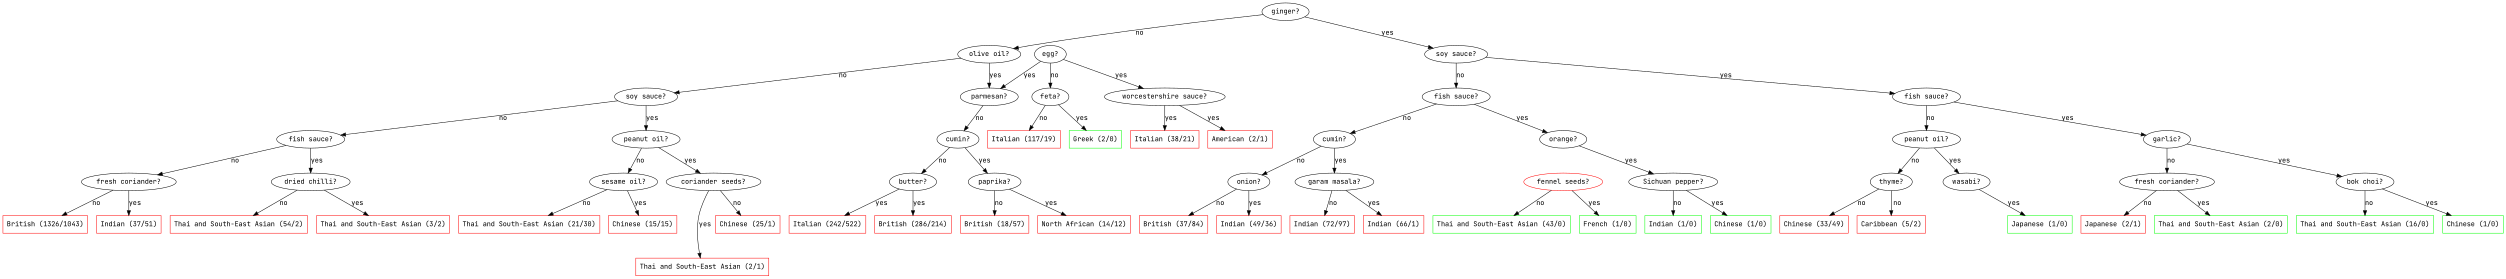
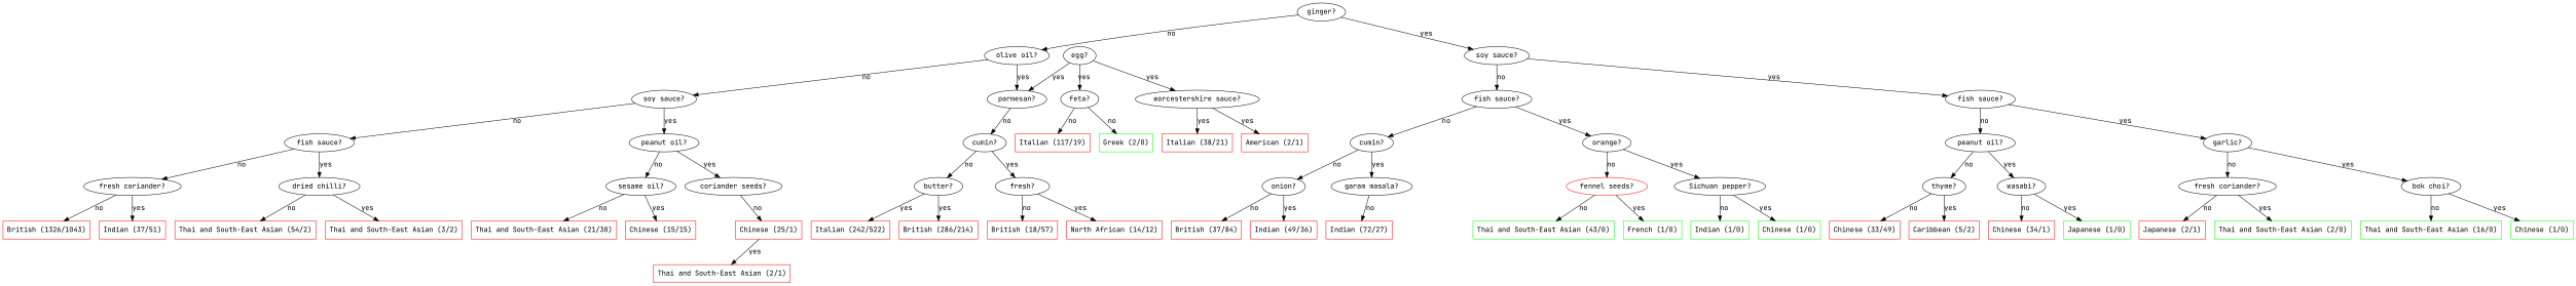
  digraph {
    fontname="JetBrains Mono"
    rankdir=TB
    node [fontname="JetBrains Mono" shape=rectangle]
    edge [fontname="JetBrains Mono"]
    n1 [label="ginger?" shape=""]
    n2 [label="olive oil?" shape=""]
    n3 [label="soy sauce?" shape=""]
    n4 [label="soy sauce?" shape=""]
    n5 [label="parmesan?" shape=""]
    n6 [label="fish sauce?" shape=""]
    n7 [label="fish sauce?" shape=""]
    n8 [label="fish sauce?" shape=""]
    n9 [label="peanut oil?" shape=""]
    n10 [label="cumin?" shape=""]
    n11 [label="cumin?" shape=""]
    n12 [label="orange?" shape=""]
    n13 [label="peanut oil?" shape=""]
    n14 [label="garlic?" shape=""]
    n15 [label="fresh coriander?" shape=""]
    n16 [label="dried chilli?" shape=""]
    n17 [label="sesame oil?" shape=""]
    n18 [label="coriander seeds?" shape=""]
    n19 [label="butter?" shape=""]
-   n20 [label="paprika?" shape=""]
+   n20 [label="fresh?" shape=""]
    n21 [label="egg?" shape=""]
    n22 [label="feta?" shape=""]
    n23 [label="worcestershire sauce?" shape=""]
    n24 [color=red label="British (1326/1043)"]
    n25 [color=red label="Indian (37/51)"]
    n26 [color=red label="Thai and South-East Asian (54/2)"]
    n27 [color=red label="Thai and South-East Asian (3/2)"]
    n28 [color=red label="Thai and South-East Asian (21/30)"]
    n29 [color=red label="Chinese (15/15)"]
    n30 [color=red label="Chinese (25/1)"]
    n31 [color=red label="Thai and South-East Asian (2/1)"]
    n32 [color=red label="Italian (242/522)"]
    n33 [color=red label="British (286/214)"]
    n34 [color=red label="British (18/57)"]
    n35 [color=red label="North African (14/12)"]
    n36 [color=red label="Italian (117/19)"]
    n37 [color=green label="Greek (2/0)"]
    n38 [color=red label="Italian (38/21)"]
    n39 [color=red label="American (2/1)"]
    n40 [label="onion?" shape=""]
    n41 [label="garam masala?" shape=""]
    n42 [color=red label="fennel seeds?" shape=""]
    n43 [label="Sichuan pepper?" shape=""]
    n44 [label="thyme?" shape=""]
    n45 [label="wasabi?" shape=""]
    n46 [label="fresh coriander?" shape=""]
    n47 [label="bok choi?" shape=""]
    n48 [color=red label="British (37/84)"]
    n49 [color=red label="Indian (49/36)"]
-   n50 [color=red label="Indian (72/97)"]
-   n51 [color=red label="Indian (66/1)"]
+   n50 [color=red label="Indian (72/27)"]
    n52 [color=green label="Thai and South-East Asian (43/0)"]
    n53 [color=green label="French (1/0)"]
    n54 [color=green label="Indian (1/0)"]
    n55 [color=green label="Chinese (1/0)"]
    n56 [color=red label="Chinese (33/49)"]
    n57 [color=red label="Caribbean (5/2)"]
+   n58 [color=red label="Chinese (34/1)"]
    n59 [color=green label="Japanese (1/0)"]
    n60 [color=red label="Japanese (2/1)"]
    n61 [color=green label="Thai and South-East Asian (2/0)"]
    n62 [color=green label="Thai and South-East Asian (16/0)"]
    n63 [color=green label="Chinese (1/0)"]
    n1 -> n2 [label=no]
    n1 -> n3 [label=yes]
    n2 -> n4 [label=no]
    n2 -> n5 [label=yes]
    n3 -> n6 [label=no]
    n3 -> n7 [label=yes]
    n4 -> n8 [label=no]
    n4 -> n9 [label=yes]
    n5 -> n10 [label=no]
    n6 -> n11 [label=no]
    n6 -> n12 [label=yes]
    n7 -> n13 [label=no]
    n7 -> n14 [label=yes]
    n8 -> n15 [label=no]
    n8 -> n16 [label=yes]
    n9 -> n17 [label=no]
    n9 -> n18 [label=yes]
    n10 -> n19 [label=no]
    n10 -> n20 [label=yes]
    n11 -> n40 [label=no]
    n11 -> n41 [label=yes]
+   n12 -> n42 [label=no]
    n12 -> n43 [label=yes]
    n13 -> n44 [label=no]
    n13 -> n45 [label=yes]
    n14 -> n46 [label=no]
    n14 -> n47 [label=yes]
    n15 -> n24 [label=no]
    n15 -> n25 [label=yes]
    n16 -> n26 [label=no]
    n16 -> n27 [label=yes]
    n17 -> n28 [label=no]
    n17 -> n29 [label=yes]
    n18 -> n30 [label=no]
-   n18 -> n31 [label=yes]
+   n30 -> n31 [label=yes]
    n19 -> n32 [label=yes]
    n19 -> n33 [label=yes]
    n20 -> n34 [label=no]
    n20 -> n35 [label=yes]
    n21 -> n5 [label=yes]
-   n21 -> n22 [label=no]
+   n21 -> n22 [label=yes]
    n21 -> n23 [label=yes]
    n22 -> n36 [label=no]
-   n22 -> n37 [label=yes]
+   n22 -> n37 [label=no]
    n23 -> n38 [label=yes]
    n23 -> n39 [label=yes]
    n40 -> n48 [label=no]
    n40 -> n49 [label=yes]
    n41 -> n50 [label=no]
-   n41 -> n51 [label=yes]
    n42 -> n52 [label=no]
    n42 -> n53 [label=yes]
    n43 -> n54 [label=no]
    n43 -> n55 [label=yes]
    n44 -> n56 [label=no]
-   n44 -> n57 [label=no]
+   n44 -> n57 [label=yes]
+   n45 -> n58 [label=no]
    n45 -> n59 [label=yes]
    n46 -> n60 [label=no]
    n46 -> n61 [label=yes]
    n47 -> n62 [label=no]
    n47 -> n63 [label=yes]
  }
